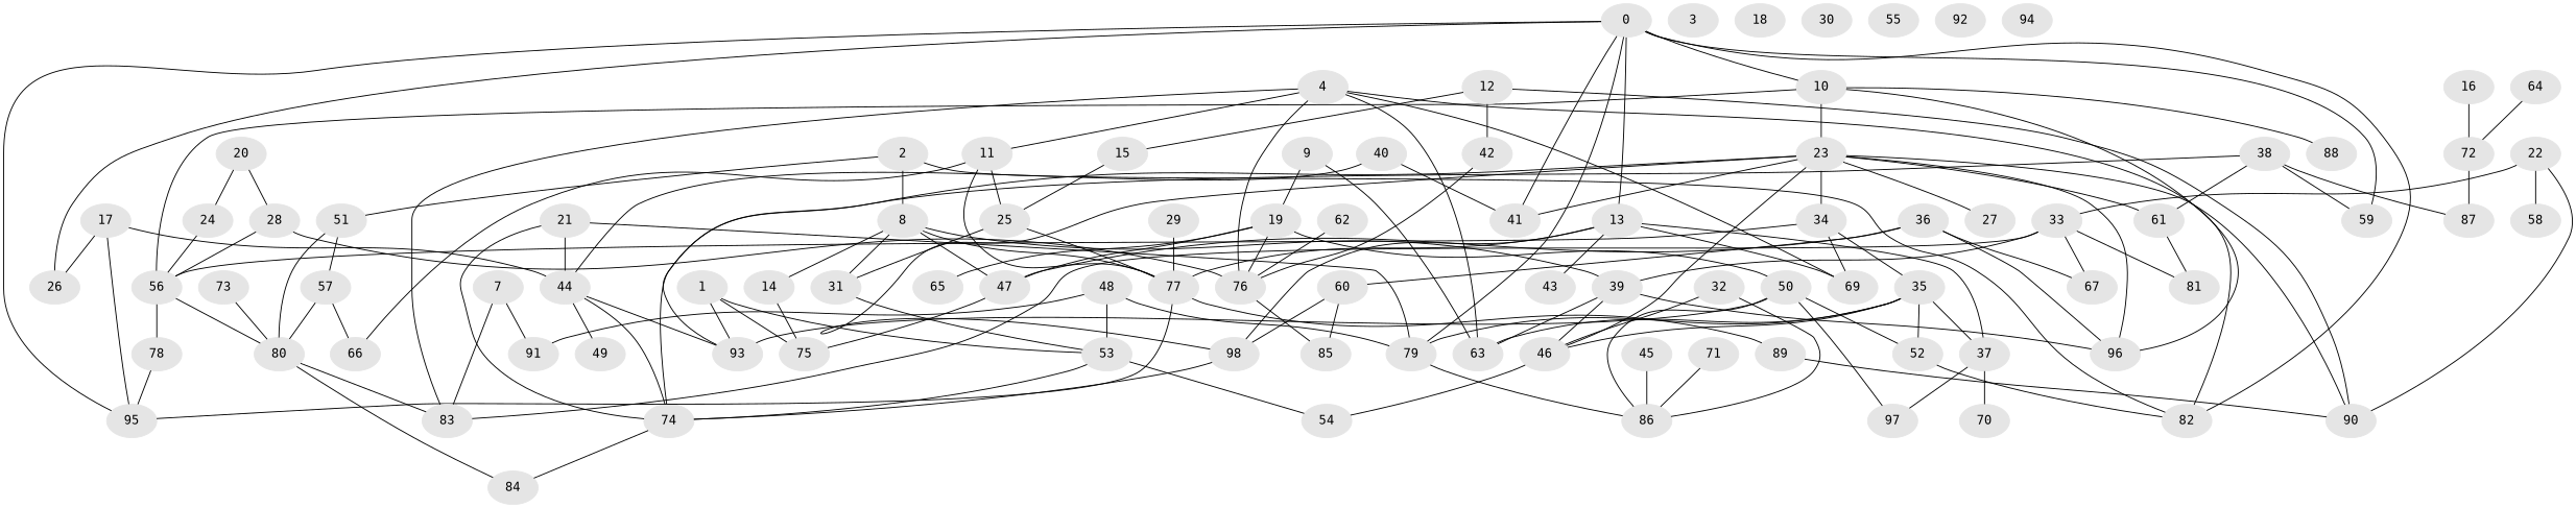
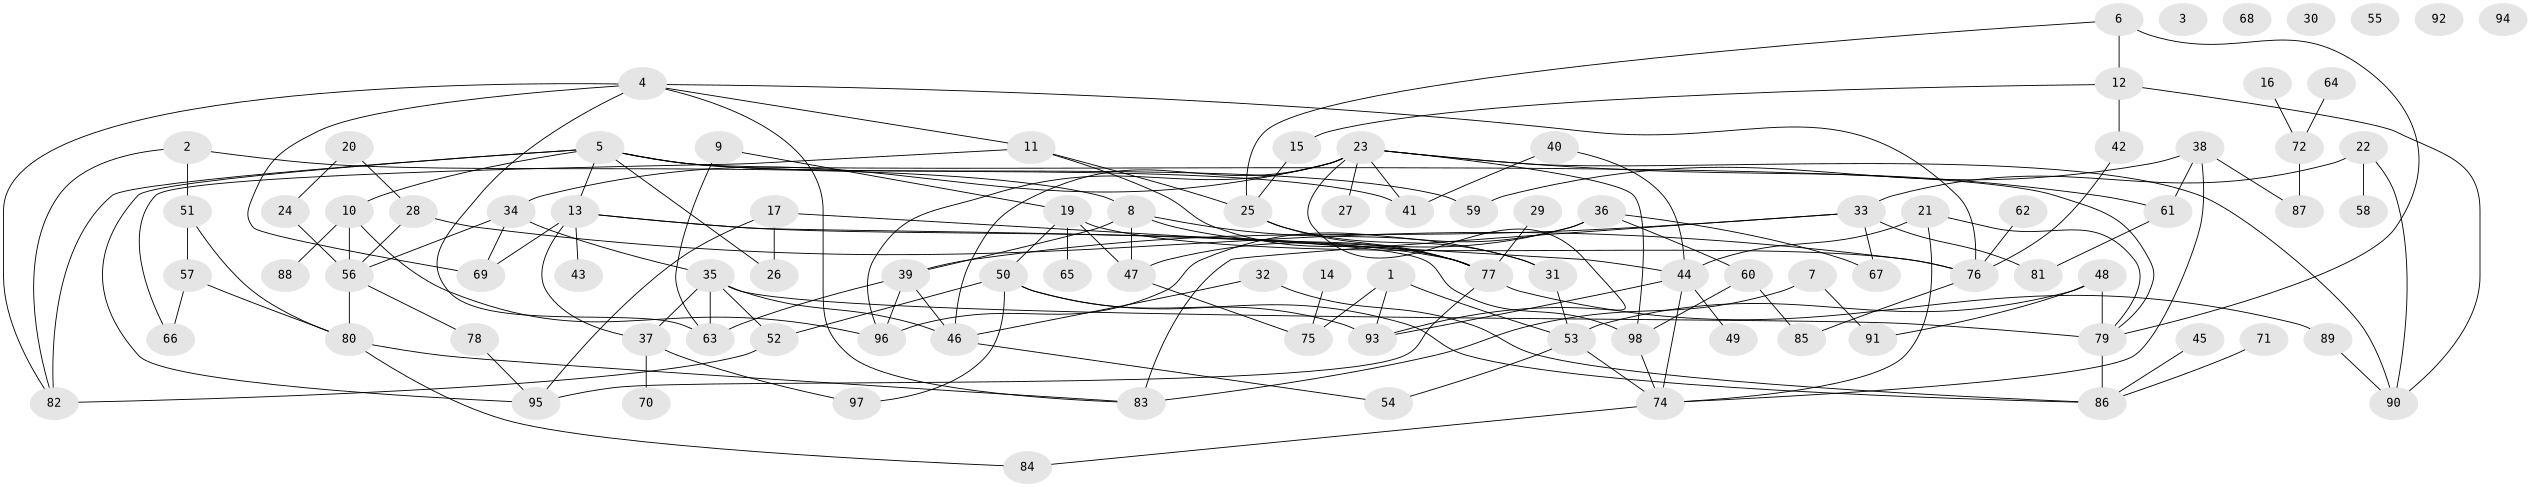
  graph {
    fontname="DejaVu Sans Mono"
    node [color=gray90 fontname="DejaVu Sans Mono" style=filled]
    edge [fontname="DejaVu Sans Mono"]
    1
    53
    75
    93
    74
    54
    2
    8
    51
    82
    14
    31
    39
    47
    77
    57
    80
    3
    4
    11
    63
    69
    76
    83
    25
    66
    85
-   5 [label=0]
+   5
    10
    13
    26
    41
    59
    79
    95
    23
    56
    88
    96
    37
    43
    n42 [label=98]
    86
+   6
    12
    15
    42
    90
    7
    91
    46
    89
    9
    19
    50
    65
    27
    34
    61
    78
    70
    97
    16
    72
    87
    17
    44
    49
-   18
+   18 [label=68]
    52
    20
    24
    28
    21
    84
    22
    33
    58
    67
    81
    35
    29
    30
    32
    36
    60
    38
    40
    45
    48
    55
    62
    64
    71
-   73
    92
    94
    1 -- 53
    1 -- 75
    1 -- 93
    53 -- 74
    53 -- 54
    74 -- 84
    2 -- 8
    2 -- 51
    2 -- 82
-   8 -- 14
    8 -- 31
    8 -- 39
    8 -- 47
    8 -- 77
    51 -- 57
    51 -- 80
    14 -- 75
    31 -- 53
    39 -- 63
    39 -- 96
    39 -- 46
    47 -- 75
    77 -- 95
    77 -- 89
    57 -- 80
    57 -- 66
    80 -- 83
    80 -- 84
    4 -- 82
    4 -- 11
    4 -- 63
    4 -- 69
    4 -- 76
    4 -- 83
    11 -- 77
    11 -- 25
    11 -- 66
    76 -- 85
    25 -- 31
    25 -- 77
    5 -- 82
    5 -- 10
    5 -- 13
    5 -- 26
    5 -- 41
    5 -- 59
    5 -- 79
    5 -- 95
-   10 -- 23
    10 -- 56
    10 -- 88
    10 -- 96
    13 -- 77
    13 -- 69
    13 -- 37
    13 -- 43
    13 -- n42
    79 -- 86
    23 -- 93
    23 -- 41
    23 -- 96
    23 -- n42
    23 -- 90
    23 -- 46
    23 -- 27
    23 -- 34
    23 -- 61
    56 -- 80
    56 -- 78
    37 -- 70
    37 -- 97
    n42 -- 74
+   6 -- 25
+   6 -- 79
+   6 -- 12
    12 -- 15
    12 -- 42
    12 -- 90
    15 -- 25
    42 -- 76
    7 -- 83
    7 -- 91
    46 -- 54
    89 -- 90
    9 -- 63
    9 -- 19
    19 -- 47
    19 -- 76
    19 -- 50
    19 -- 65
    50 -- 93
    50 -- 86
    50 -- 97
    50 -- 52
    34 -- 69
    34 -- 56
    34 -- 35
    61 -- 81
    78 -- 95
    16 -- 72
    72 -- 87
    17 -- 26
    17 -- 95
    17 -- 44
    44 -- 93
    44 -- 74
    44 -- 49
    52 -- 82
    20 -- 24
    20 -- 28
    24 -- 56
    28 -- 76
    28 -- 56
    21 -- 74
    21 -- 79
    21 -- 44
    22 -- 90
    22 -- 33
    22 -- 58
    33 -- 39
    33 -- 83
    33 -- 67
    33 -- 81
    35 -- 63
    35 -- 79
    35 -- 37
    35 -- 46
    35 -- 52
    29 -- 77
    32 -- 86
    32 -- 46
    36 -- 47
    36 -- 96
    36 -- 67
    36 -- 60
    60 -- 85
    60 -- n42
    38 -- 74
    38 -- 59
    38 -- 61
    38 -- 87
    40 -- 41
    40 -- 44
    45 -- 86
    48 -- 53
    48 -- 79
    48 -- 91
    62 -- 76
    64 -- 72
    71 -- 86
-   73 -- 80
  }
